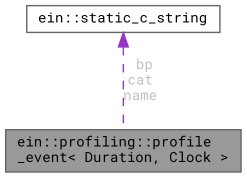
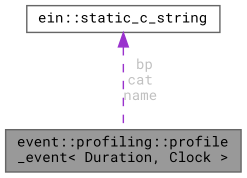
  digraph {
    fontname="Roboto Mono"
    node [color=gray40 fontname="Roboto Mono" fontsize=10 shape=box style=filled]
-   n1 [fillcolor=grey60 fontcolor=black height=0.2 label="ein::profiling::profile\l_event\< Duration, Clock \>" width=0.4]
+   n1 [fillcolor=grey60 fontcolor=black height=0.2 label="event::profiling::profile\l_event\< Duration, Clock \>" width=0.4]
    n2 [fillcolor=white height=0.2 label="ein::static_c_string" width=0.4]
    n2 -> n1 [color=darkorchid3 dir=back fontcolor=grey fontname="Roboto Mono" fontsize=10 label=" bp\ncat\nname" labelfontname=Helvetica labelfontsize=10 style=dashed]
  }
